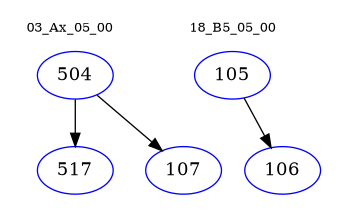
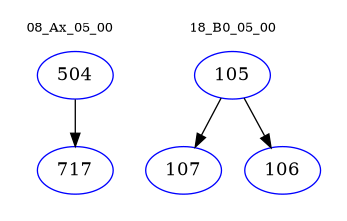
  digraph {
    node [color=blue]
    edge [color=black]
    n1 [label=504]
-   n2 [label=517]
+   n2 [label=717]
    n3 [label=105]
    n4 [label=107]
    n5 [label=106]
    subgraph cluster_1 {
      color=white
      fontsize=10
-     label="03_Ax_05_00"
+     label="08_Ax_05_00"
      n1
      n2
    }
    subgraph cluster_2 {
      color=white
      fontsize=10
-     label="18_B5_05_00"
+     label="18_B0_05_00"
      n3
      n4
      n5
    }
    n1 -> n2
-   n1 -> n4
+   n3 -> n4
    n3 -> n5
  }
